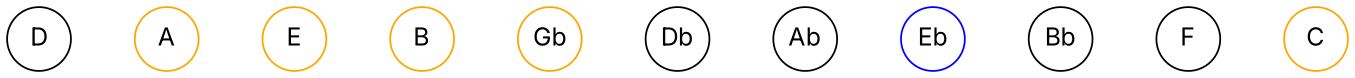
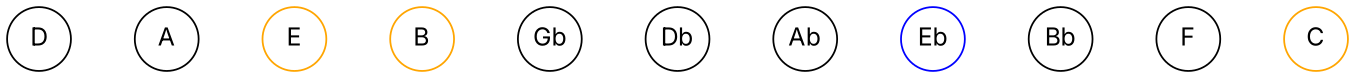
  graph {
    fontname=Inter
    mindist=.1
    rankdir=LR
    node [fontname=Inter margin=0 shape=circle]
    edge [fontname=Inter style=invis]
    E [color=orange]
    B [color=orange]
-   Gb [color=orange]
+   Gb
    Db
    Ab
    Eb [color=blue]
    Bb
    F [color=black]
    C [color=orange]
    D [color=black]
-   A [color=orange]
+   A [color=black]
    subgraph sub_1 {
      E
      B
      Gb
      Db
      Ab
      Eb
      Bb
      F
      C
      D
      A
    }
    E -- B
    B -- Gb
    Gb -- Db
    Db -- Ab
    Ab -- Eb
    Eb -- Bb
    Bb -- F
    F -- C
    D -- A
    A -- E
  }
